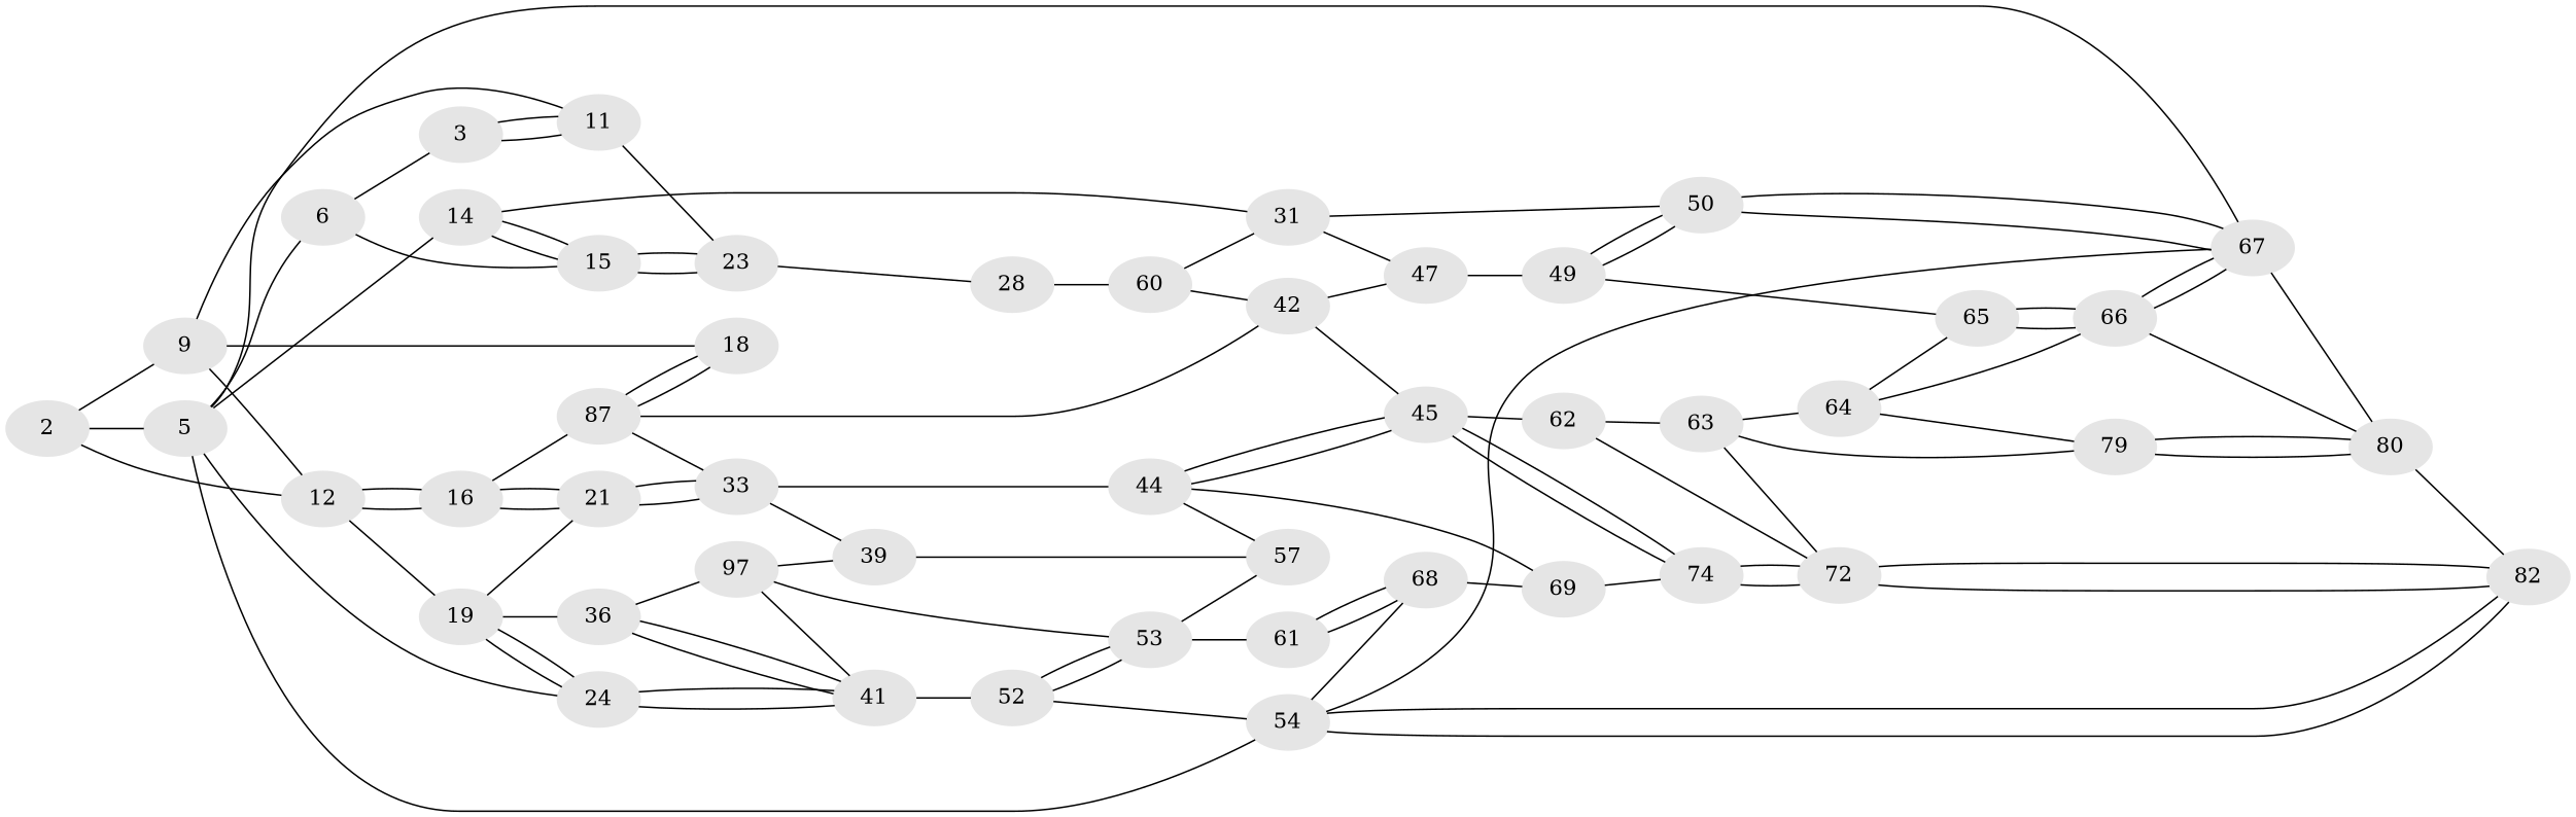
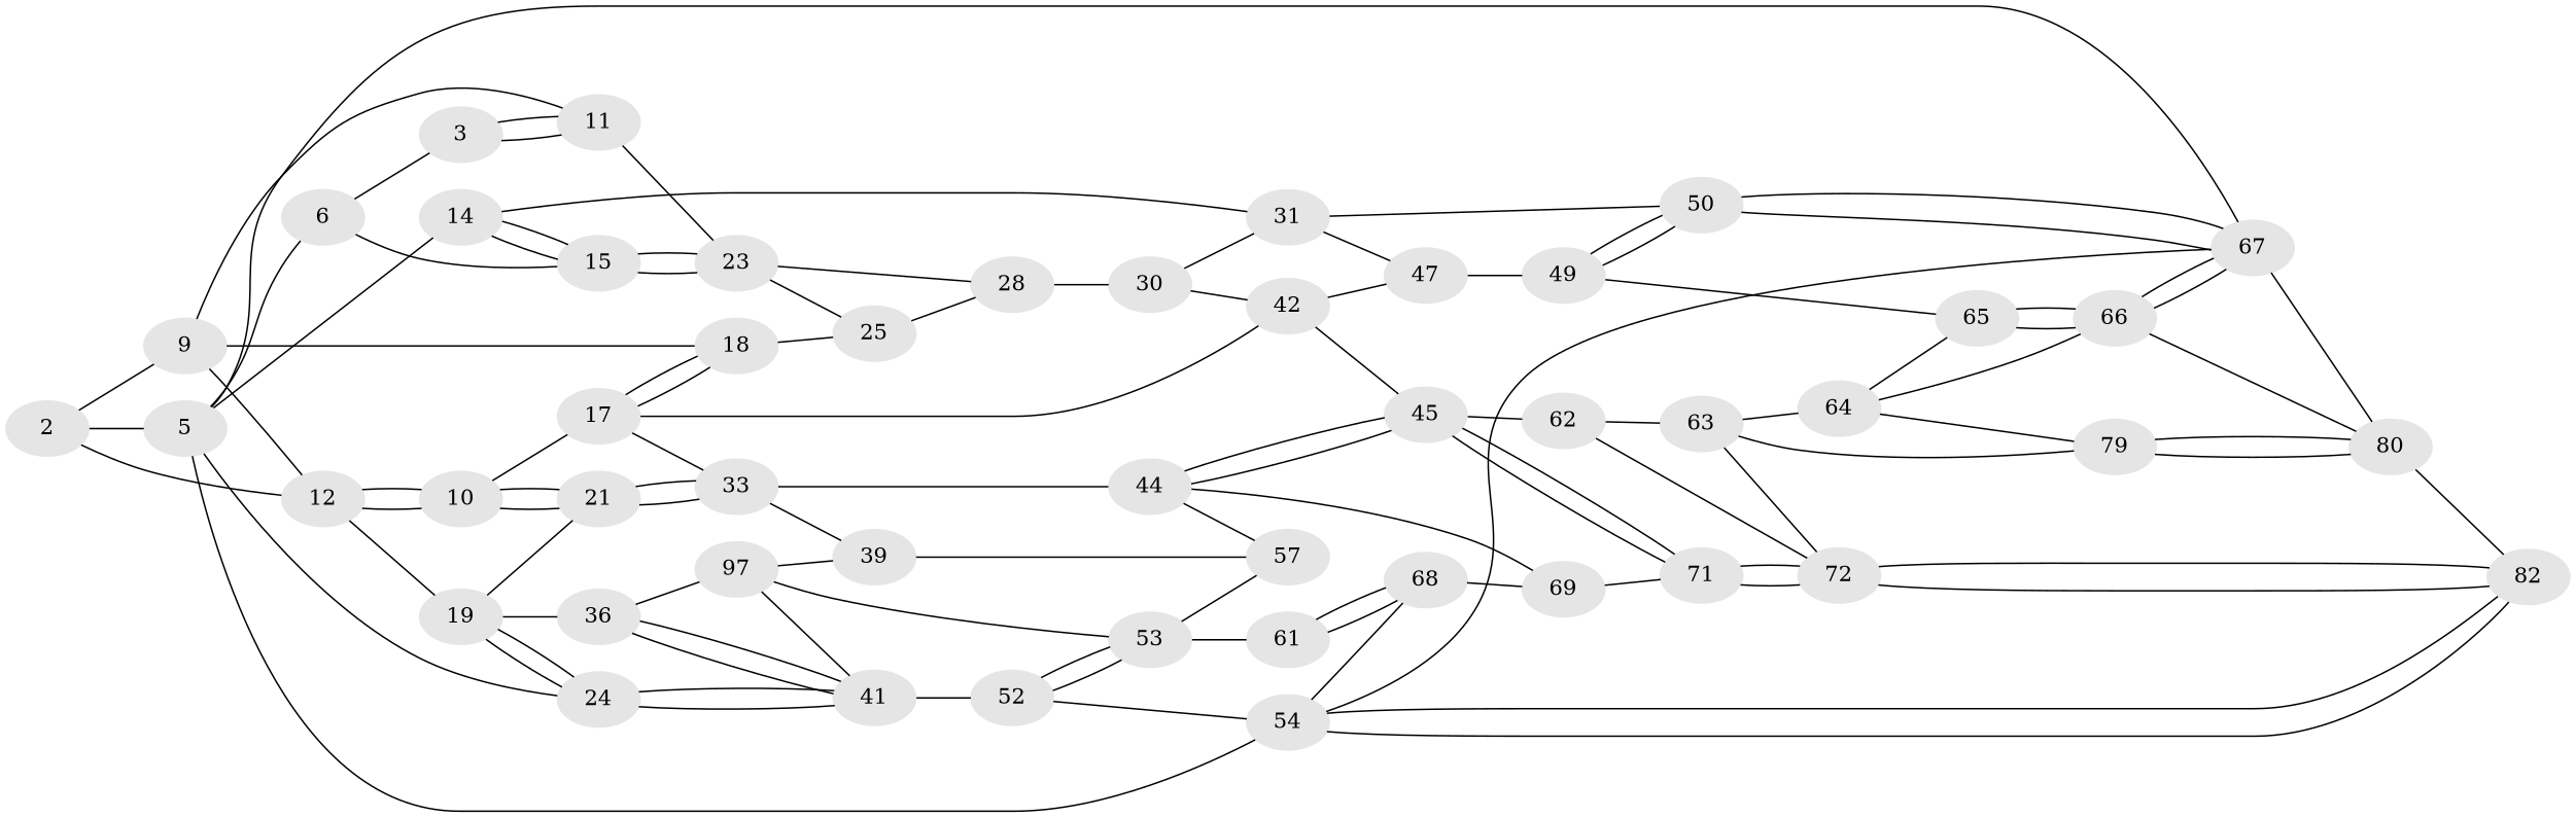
  graph {
    rankdir=LR
    node [color=gray90 style=filled]
    2 [super="+3"]
    n2 [label=5 super="+5"]
    9 [super="+10"]
    12 [super="+13"]
    n5 [label=3]
    11 [super="+22"]
    6 [super="+8"]
    14
    24
    54 [super="+55"]
    67 [super="+75"]
    18
-   16
+   16 [label=10]
    19 [super="+20"]
    15
    31 [super="+32"]
    41 [super="+51"]
    68 [super="+74"]
    82
    80 [super="+81"]
    23 [super="+27"]
+   25 [super="+26"]
    28 [super="+29"]
-   17 [super="+34" label=87]
+   17 [super="+34"]
    21
    36
    47 [super="+48"]
    50
    33 [super="+40"]
    42 [super="+43"]
    39
    44 [super="+60"]
    45 [super="+46"]
    n34 [label=97 super="+38"]
-   30 [super="+35" label=60]
+   30 [super="+35"]
    52
    49 [super="+58"]
    57 [super="+59"]
    69 [super="+70"]
    53 [super="+56"]
    61
    62
-   71 [label=74]
+   71
    63 [super="+78"]
    72 [super="+73"]
    65
    66 [super="+77"]
    64 [super="+76"]
    79
    2 -- n2
    2 -- 9
    2 -- 12
    n2 -- 6
    n2 -- 14
    n2 -- 24
    n2 -- 54
    n2 -- 67
    9 -- 12
    9 -- 11
    9 -- 18
    12 -- 16
    12 -- 16
    12 -- 19
    n5 -- 11
    n5 -- 11
    11 -- 23
    6 -- n5
    6 -- 15
    14 -- 15
    14 -- 15
    14 -- 31
    24 -- 41
    24 -- 41
    54 -- 67
    54 -- 68
    54 -- 82
    54 -- 82
    67 -- 80
+   18 -- 25
    16 -- 17
    16 -- 21
    16 -- 21
    19 -- 24
    19 -- 24
    19 -- 21
    19 -- 36
    15 -- 23
    15 -- 23
    31 -- 47
    31 -- 50
    41 -- 52
    68 -- 69 [weight=2]
    80 -- 82
+   23 -- 25
    23 -- 28
+   25 -- 28
    28 -- 30 [weight=2]
    17 -- 18
    17 -- 18
    17 -- 33
    17 -- 42
    21 -- 33
    21 -- 33
    36 -- 41
    36 -- 41
    36 -- n34
    47 -- 49 [weight=2]
    50 -- 67
    50 -- 67
    33 -- 39
    33 -- 44
    42 -- 47
    42 -- 45
    39 -- 57
    44 -- 45
    44 -- 45
    44 -- 57
    44 -- 69
    45 -- 62
    45 -- 71
    45 -- 71
    n34 -- 41
    n34 -- 39
    n34 -- 53
    30 -- 31
    30 -- 42
    52 -- 54
    52 -- 53
    52 -- 53
    49 -- 50
    49 -- 50
    49 -- 65
    69 -- 71
    53 -- 57
    53 -- 61
    61 -- 68
    61 -- 68
    62 -- 63
    62 -- 72
    71 -- 72
    71 -- 72
    63 -- 72
    63 -- 64
    63 -- 79
    72 -- 82
    72 -- 82
    65 -- 66
    65 -- 66
    66 -- 67
    66 -- 67
    66 -- 80
    64 -- 65
    64 -- 66
    64 -- 79
    79 -- 80
    79 -- 80
  }
